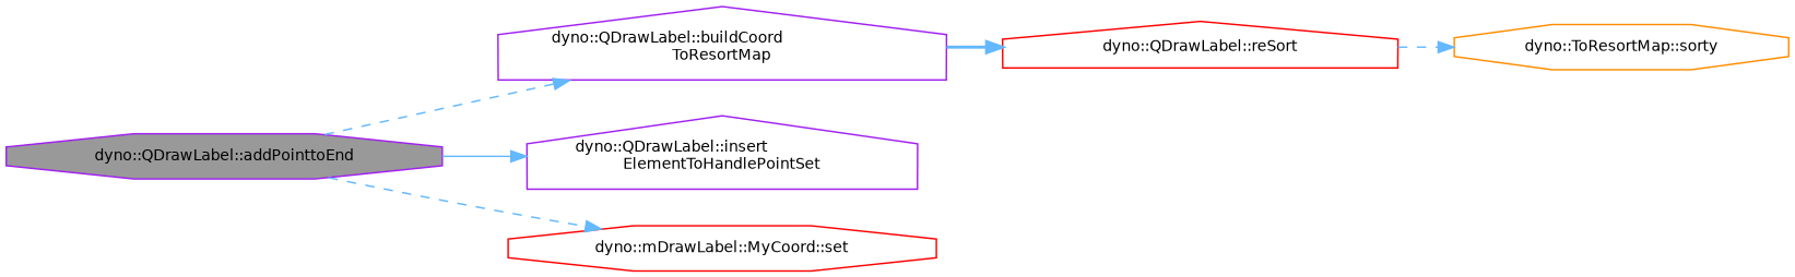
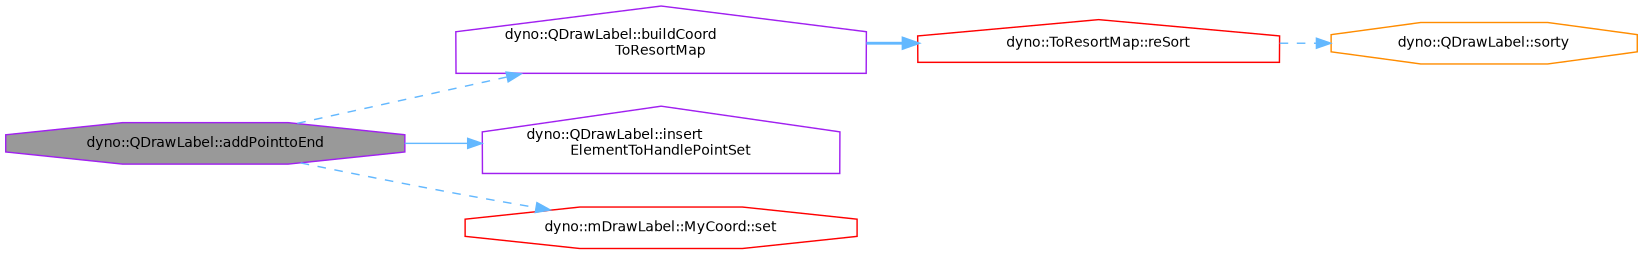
  digraph {
    rankdir=LR
    node [color=purple fillcolor=white fontname=Helvetica fontsize=10 shape=octagon style=filled]
    edge [color=steelblue1 fontname=Helvetica fontsize=10 labelfontname=Helvetica labelfontsize=10 style=dashed]
    n1 [fillcolor=grey60 fontcolor=black height=0.2 label="dyno::QDrawLabel::addPointtoEnd" width=0.4]
    n2 [height=0.2 label="dyno::QDrawLabel::buildCoord\lToResortMap" shape=house width=0.4]
    n3 [height=0.2 label="dyno::QDrawLabel::insert\lElementToHandlePointSet" shape=house width=0.4]
    n4 [color=red height=0.2 label="dyno::mDrawLabel::MyCoord::set" width=0.4]
-   n5 [color=red height=0.2 label="dyno::QDrawLabel::reSort" shape=house width=0.4]
-   n6 [color=darkorange height=0.2 label="dyno::ToResortMap::sorty" width=0.4]
+   n5 [color=red height=0.2 label="dyno::ToResortMap::reSort" shape=house width=0.4]
+   n6 [color=darkorange height=0.2 label="dyno::QDrawLabel::sorty" width=0.4]
    n1 -> n2
    n1 -> n3 [style=solid]
    n1 -> n4
    n2 -> n5 [style=bold]
    n5 -> n6
  }
